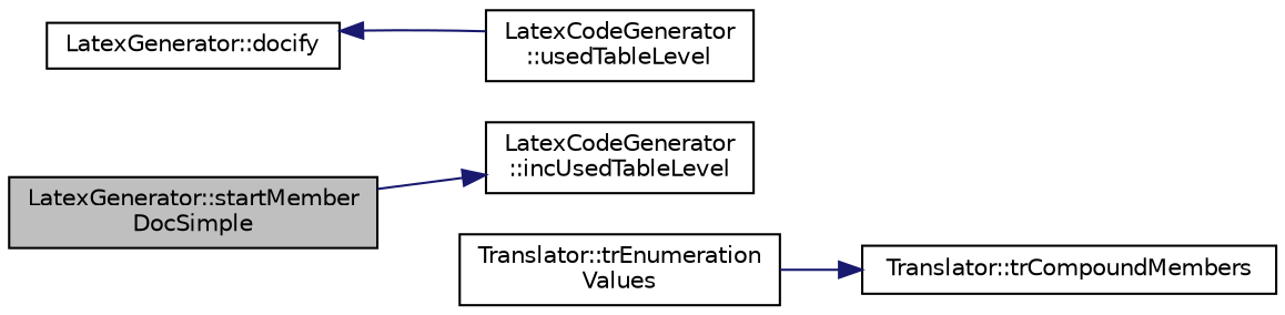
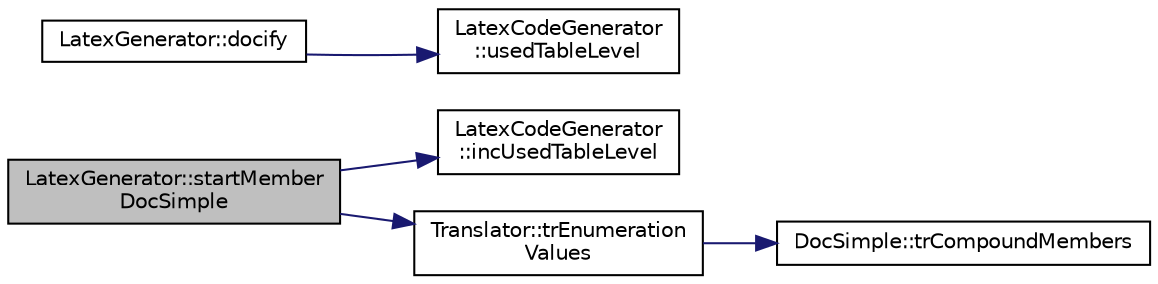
  digraph {
    rankdir=LR
    node [color=black fillcolor=white fontname=Helvetica fontsize=10 shape=record style=filled]
    edge [color=midnightblue fontname=Helvetica fontsize=10 labelfontname=Helvetica labelfontsize=10 style=solid]
    n1 [fillcolor=grey75 fontcolor=black height=0.2 label="LatexGenerator::startMember\lDocSimple" width=0.4]
    n2 [height=0.2 label="LatexCodeGenerator\l::incUsedTableLevel" width=0.4]
    n3 [height=0.2 label="Translator::trEnumeration\lValues" width=0.4]
    n4 [height=0.2 label="LatexGenerator::docify" width=0.4]
    n5 [height=0.2 label="LatexCodeGenerator\l::usedTableLevel" width=0.4]
-   n6 [height=0.2 label="Translator::trCompoundMembers" width=0.4]
+   n6 [height=0.2 label="DocSimple::trCompoundMembers" width=0.4]
    n1 -> n2
+   n1 -> n3
    n3 -> n6
-   n5 -> n4
+   n4 -> n5
  }
